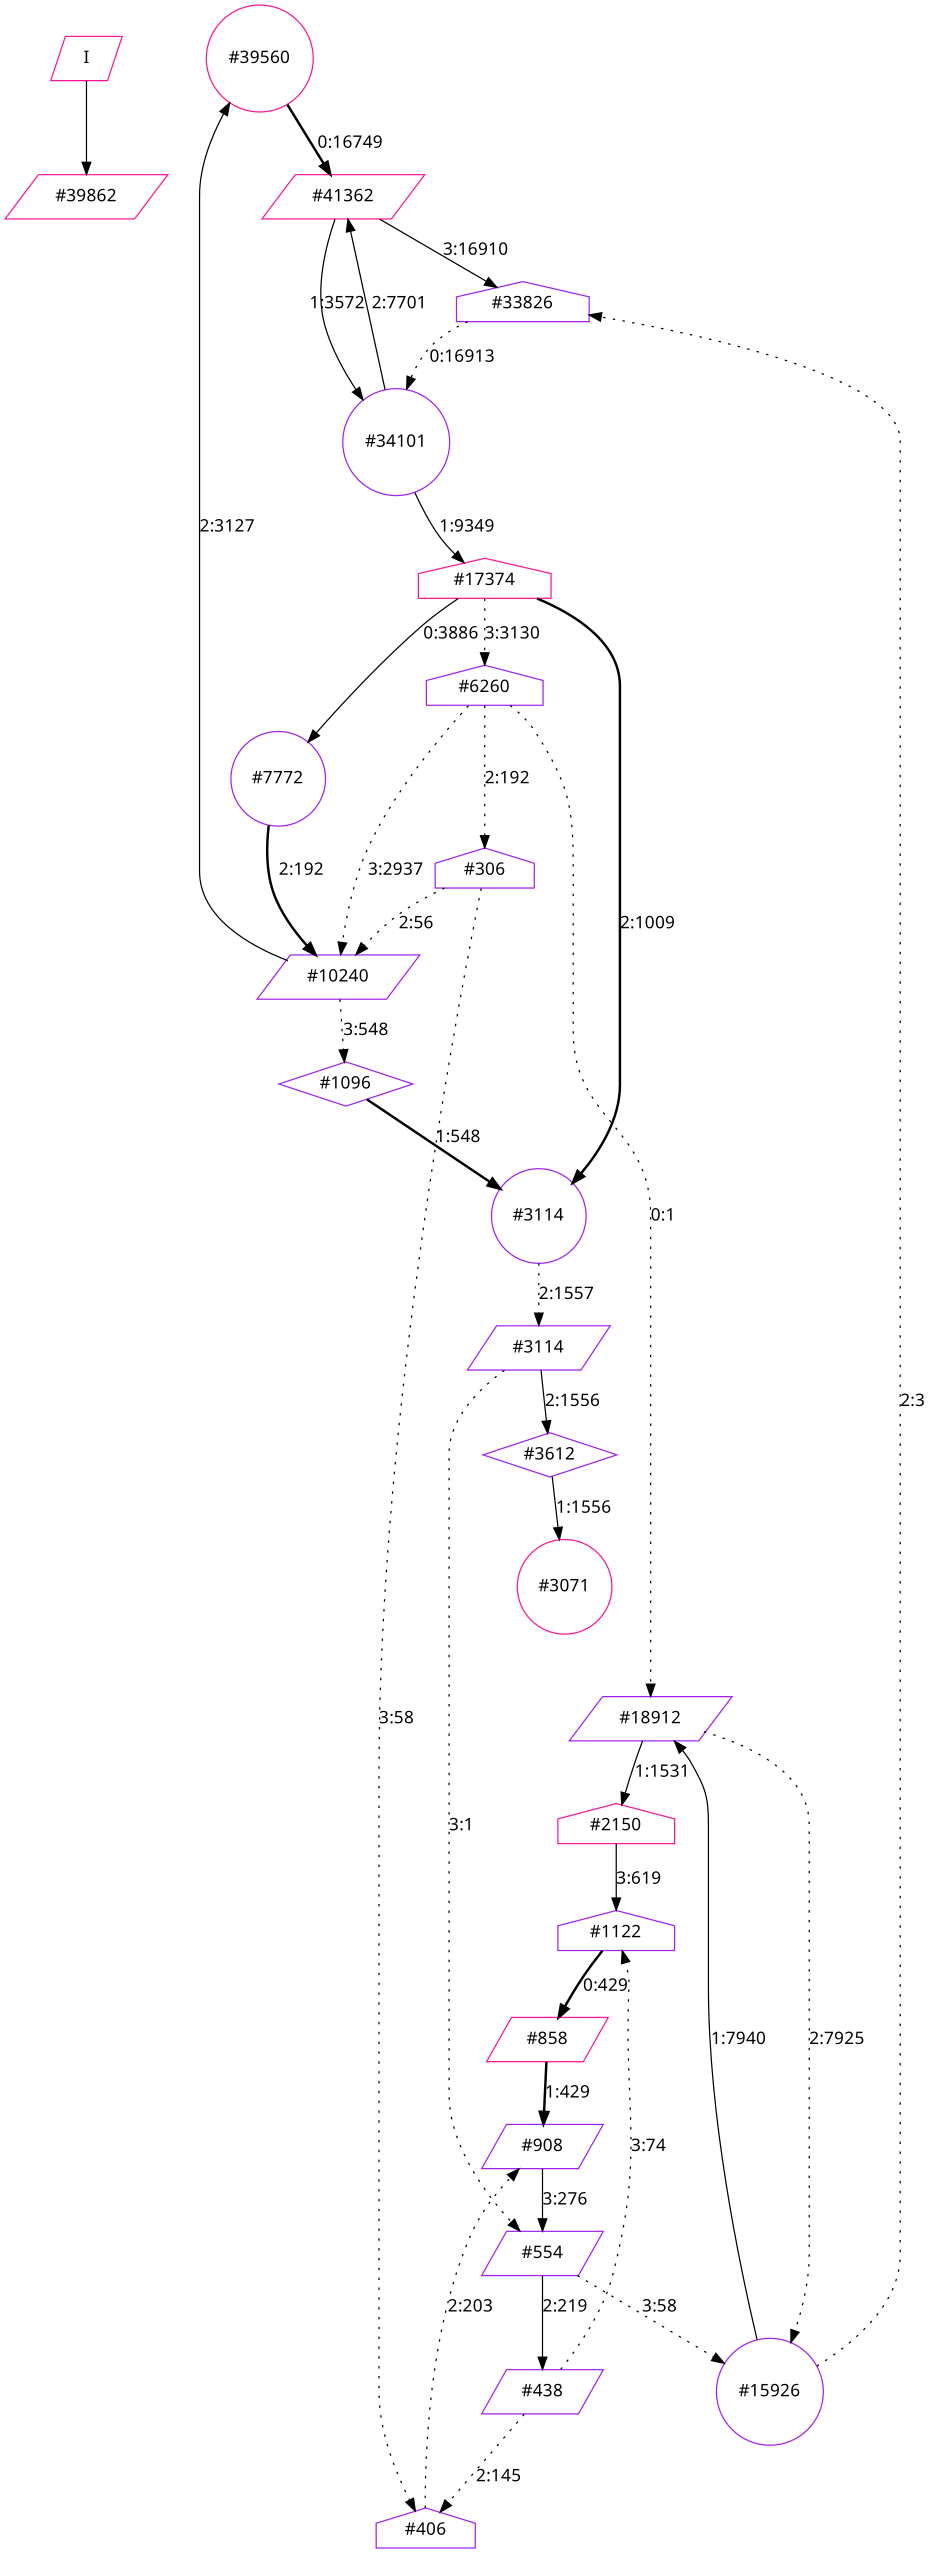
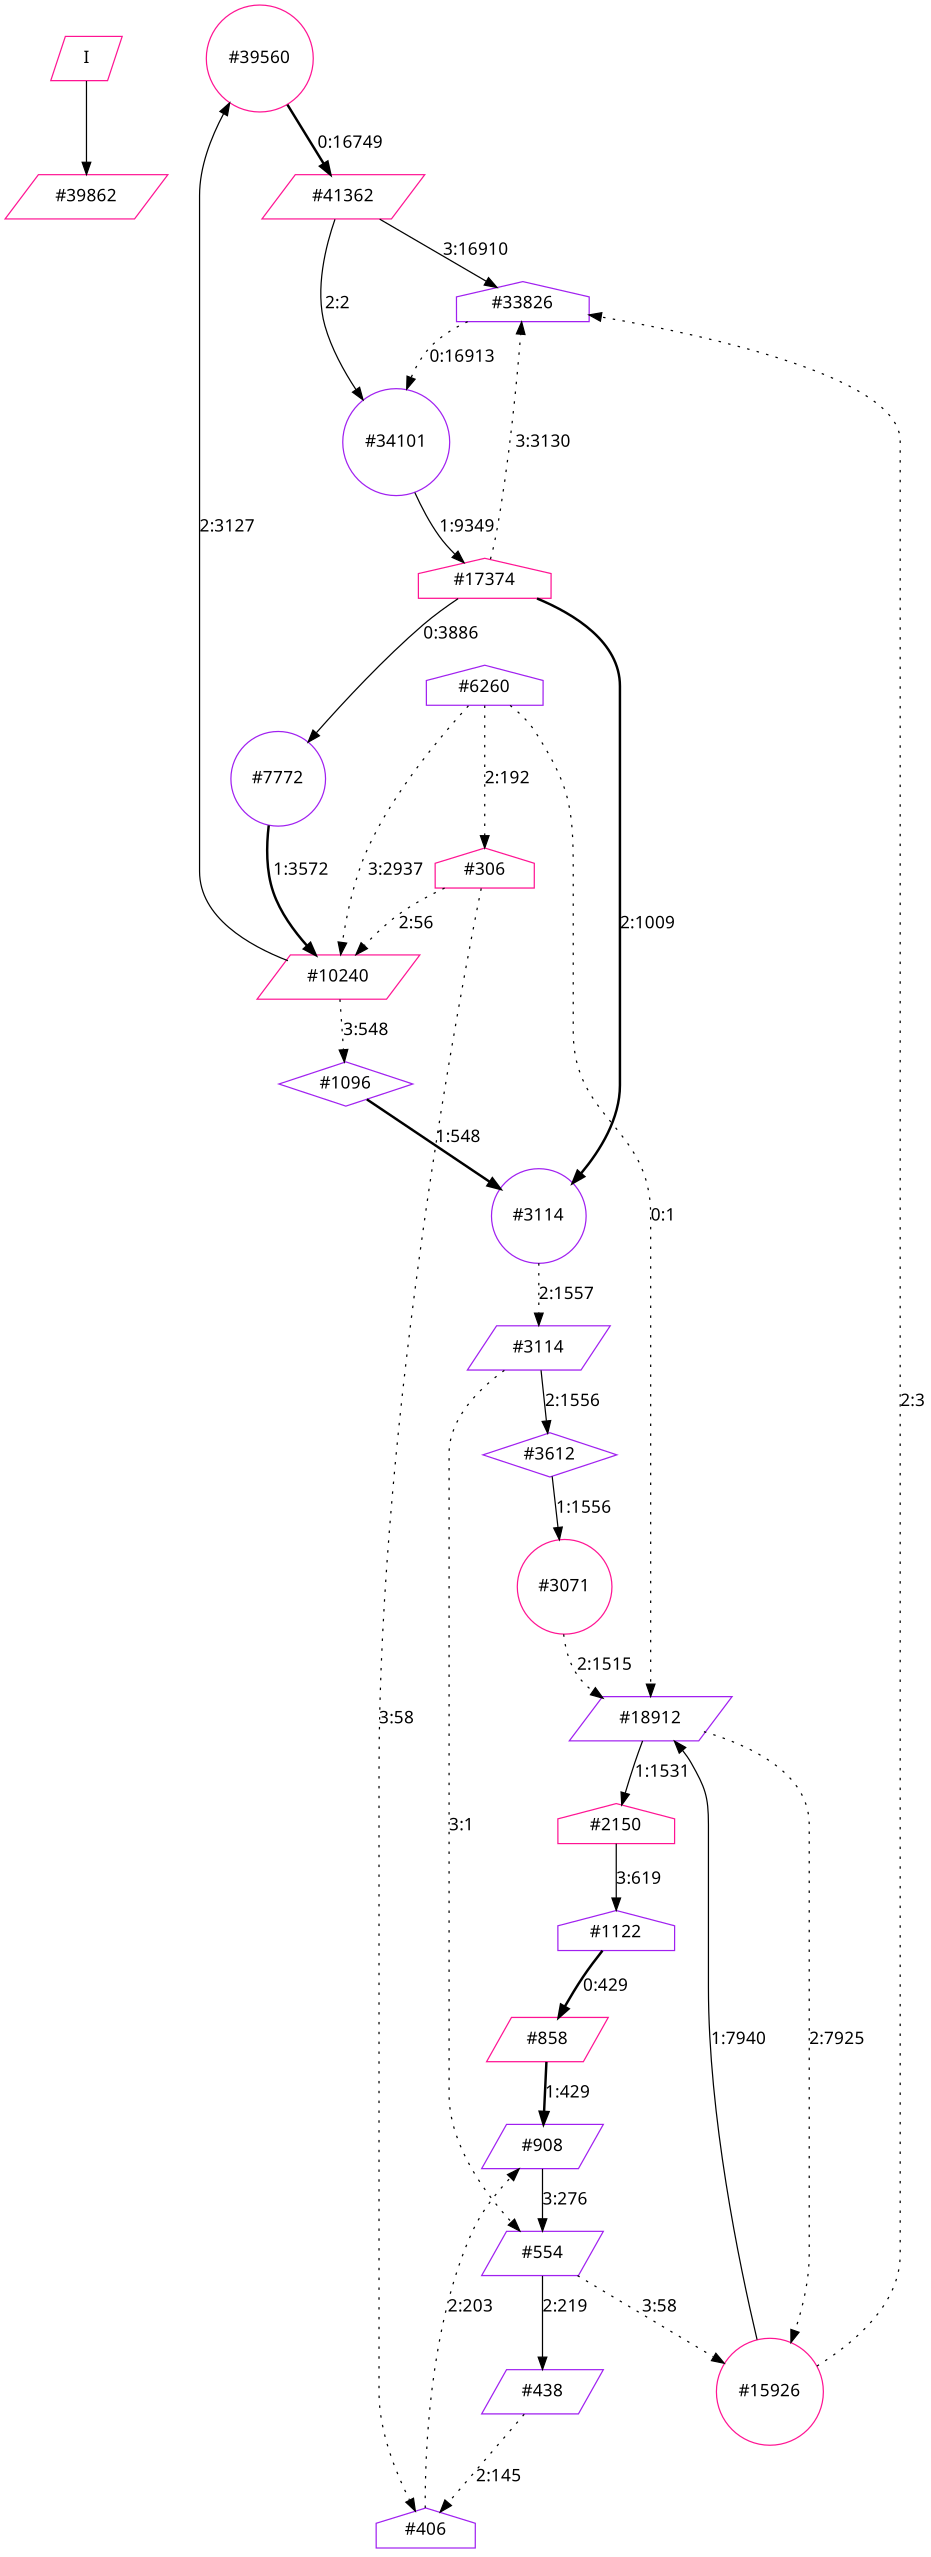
  digraph {
    fontname="Noto Sans"
    node [color=purple fontname="Noto Sans" shape=parallelogram]
    edge [fontname="Noto Sans" style=dotted]
    n1 [color=deeppink label="#39862"]
    I [color=deeppink]
    n3 [color=deeppink label="#39560" shape=circle]
    n4 [color=deeppink label="#41362"]
    n5 [label="#33826" shape=house]
    n6 [label="#34101" shape=circle]
    n7 [color=deeppink label="#17374" shape=house]
    n8 [label="#7772" shape=circle]
    n9 [label="#6260" shape=house]
    n10 [label="#3114" shape=circle]
-   n11 [label="#10240"]
+   n11 [color=deeppink label="#10240"]
    n12 [label="#18912"]
-   n13 [label="#306" shape=house]
+   n13 [color=deeppink label="#306" shape=house]
    n14 [label="#3114"]
    n15 [label="#1096" shape=diamond]
-   n16 [label="#15926" shape=circle]
+   n16 [color=deeppink label="#15926" shape=circle]
    n17 [color=deeppink label="#2150" shape=house]
    n18 [label="#406" shape=house]
    n19 [label="#3612" shape=diamond]
    n20 [label="#554"]
    n21 [color=deeppink label="#3071" shape=circle]
    n22 [label="#438"]
    n23 [label="#1122" shape=house]
    n24 [color=deeppink label="#858"]
    n25 [label="#908"]
    I -> n1 [style=solid]
    n3 -> n4 [label="0:16749" style=bold]
    n4 -> n5 [label="3:16910" style=solid]
-   n4 -> n6 [label="1:3572" style=solid]
+   n4 -> n6 [label="2:2" style=solid]
    n5 -> n6 [label="0:16913"]
-   n6 -> n4 [label="2:7701" style=solid]
    n6 -> n7 [label="1:9349" style=solid]
    n7 -> n8 [label="0:3886" style=solid]
-   n7 -> n9 [label="3:3130"]
+   n7 -> n5 [label="3:3130"]
    n7 -> n10 [label="2:1009" style=bold]
-   n8 -> n11 [label="2:192" style=bold]
+   n8 -> n11 [label="1:3572" style=bold]
    n9 -> n11 [label="3:2937"]
    n9 -> n12 [label="0:1"]
    n9 -> n13 [label="2:192"]
    n10 -> n14 [label="2:1557"]
    n11 -> n3 [label="2:3127" style=solid]
    n11 -> n15 [label="3:548"]
    n12 -> n16 [label="2:7925"]
    n12 -> n17 [label="1:1531" style=solid]
    n13 -> n11 [label="2:56"]
    n13 -> n18 [label="3:58"]
    n14 -> n19 [label="2:1556" style=solid]
    n14 -> n20 [label="3:1"]
    n15 -> n10 [label="1:548" style=bold]
    n16 -> n5 [label="2:3"]
    n16 -> n12 [label="1:7940" style=solid]
    n17 -> n23 [label="3:619" style=solid]
    n18 -> n25 [label="2:203"]
    n19 -> n21 [label="1:1556" style=solid]
    n20 -> n16 [label="3:58"]
    n20 -> n22 [label="2:219" style=solid]
+   n21 -> n12 [label="2:1515"]
    n22 -> n18 [label="2:145"]
-   n22 -> n23 [label="3:74"]
    n23 -> n24 [label="0:429" style=bold]
    n24 -> n25 [label="1:429" style=bold]
    n25 -> n20 [label="3:276" style=solid]
  }
